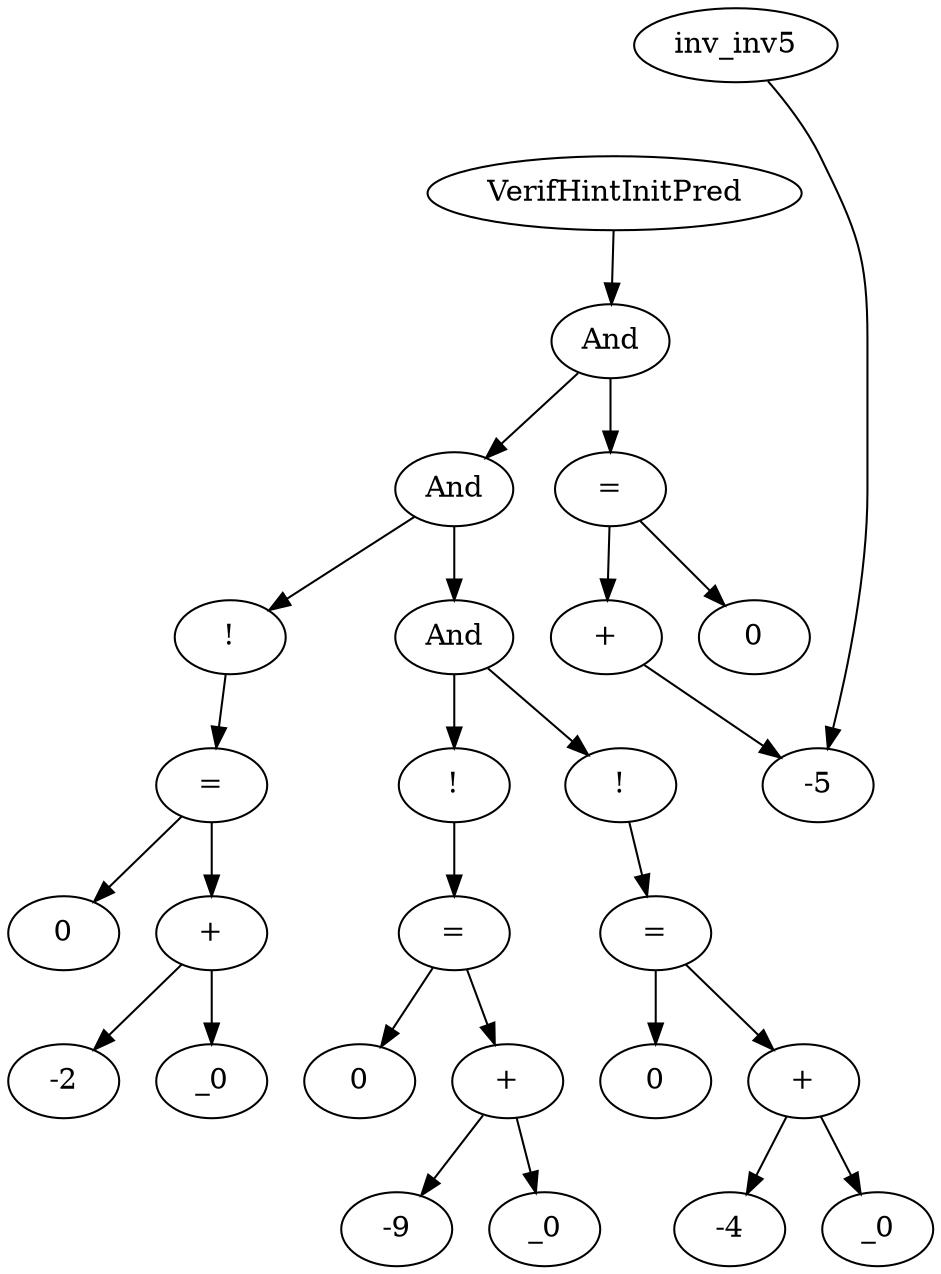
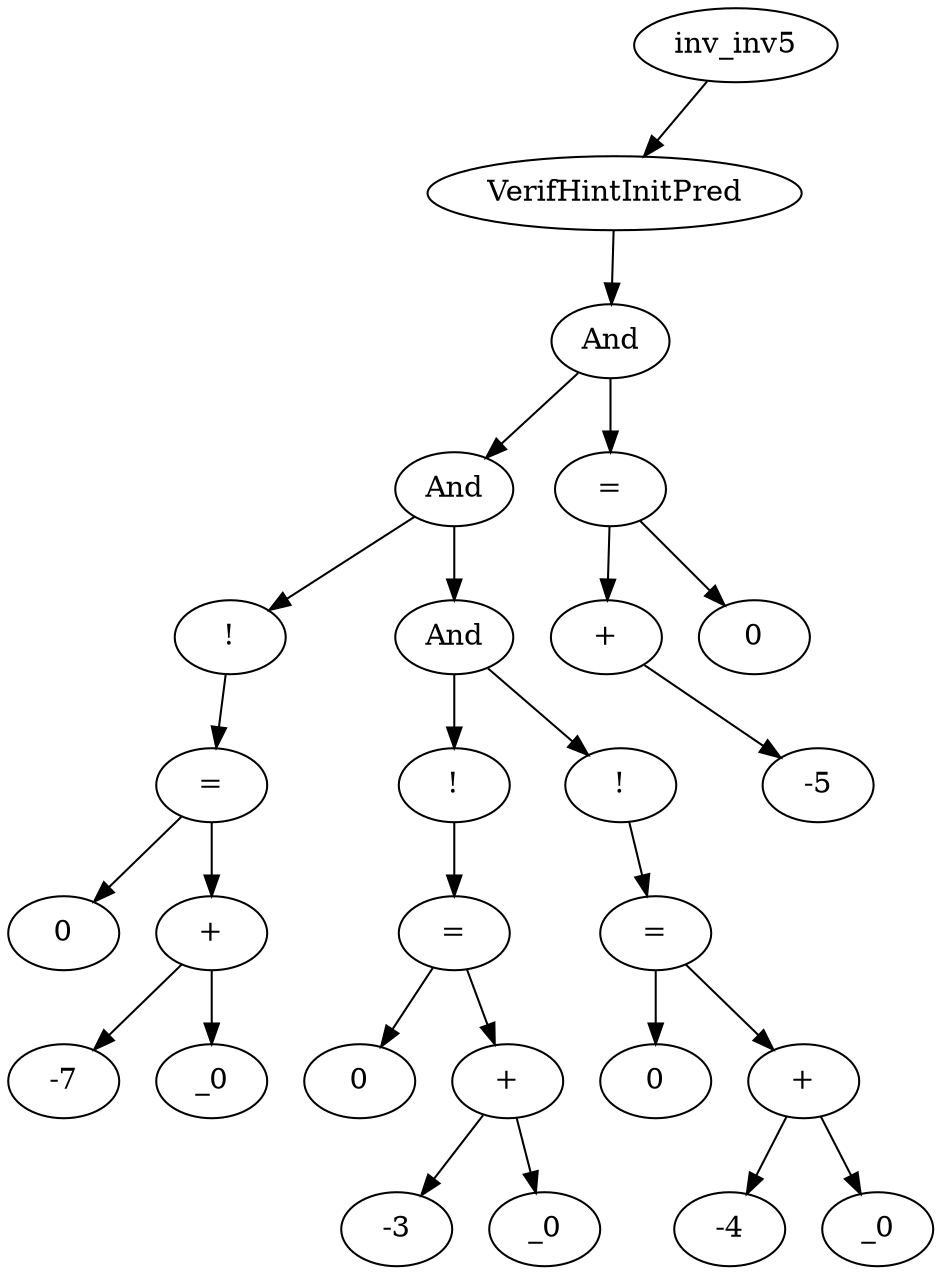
  digraph {
    n1 [label=inv_inv5]
    n2 [label=VerifHintInitPred]
    n3 [label=And]
    n4 [label="="]
    n5 [label=And]
    n6 [label=0]
    n7 [label="+"]
    n8 [label=And]
    n9 [label="!"]
    n10 [label=-5]
    n11 [label="!"]
    n12 [label="!"]
    n13 [label="="]
    n14 [label="="]
    n15 [label="="]
    n16 [label=0]
    n17 [label="+"]
    n18 [label=-4]
    n19 [label=_0]
    n20 [label=0]
    n21 [label="+"]
-   n22 [label=-9]
+   n22 [label=-3]
    n23 [label=_0]
    n24 [label=0]
    n25 [label="+"]
-   n26 [label=-2]
+   n26 [label=-7]
    n27 [label=_0]
-   n1 -> n10
+   n1 -> n2
    n2 -> n3
    n3 -> n4
    n3 -> n5
    n4 -> n6
    n4 -> n7
    n5 -> n8
    n5 -> n9
    n7 -> n10
    n8 -> n11
    n8 -> n12
    n9 -> n13
    n11 -> n14
    n12 -> n15
    n13 -> n24
    n13 -> n25
    n14 -> n16
    n14 -> n17
    n15 -> n20
    n15 -> n21
    n17 -> n18
    n17 -> n19
    n21 -> n22
    n21 -> n23
    n25 -> n26
    n25 -> n27
  }
